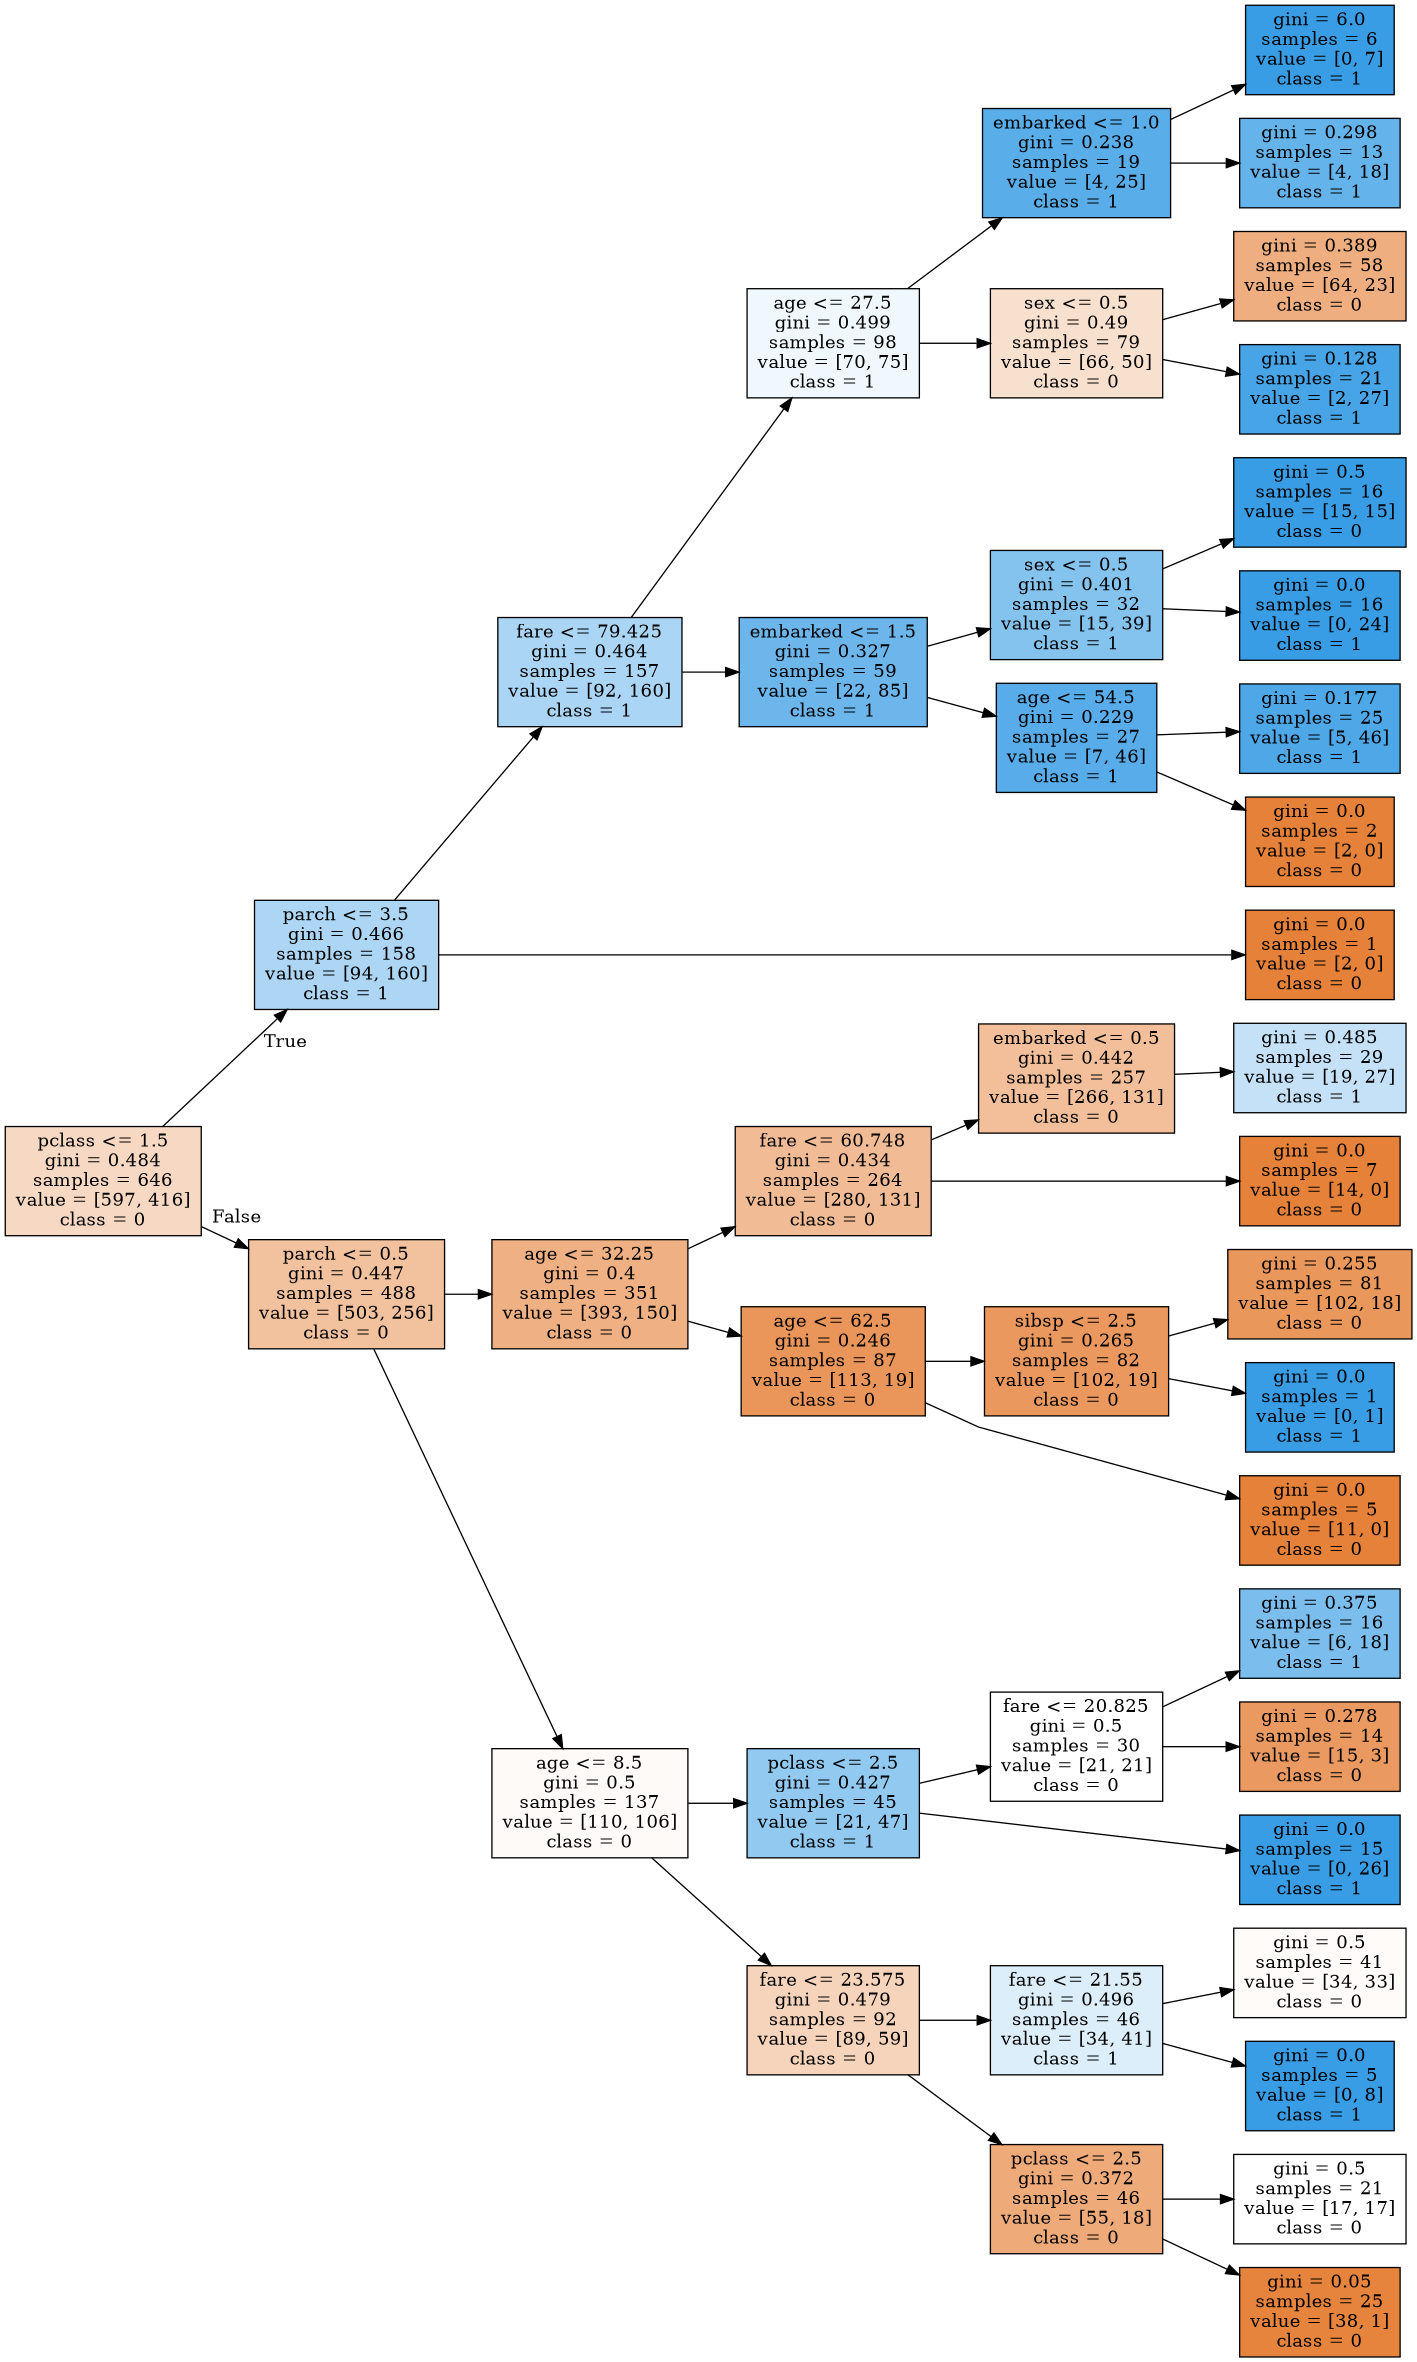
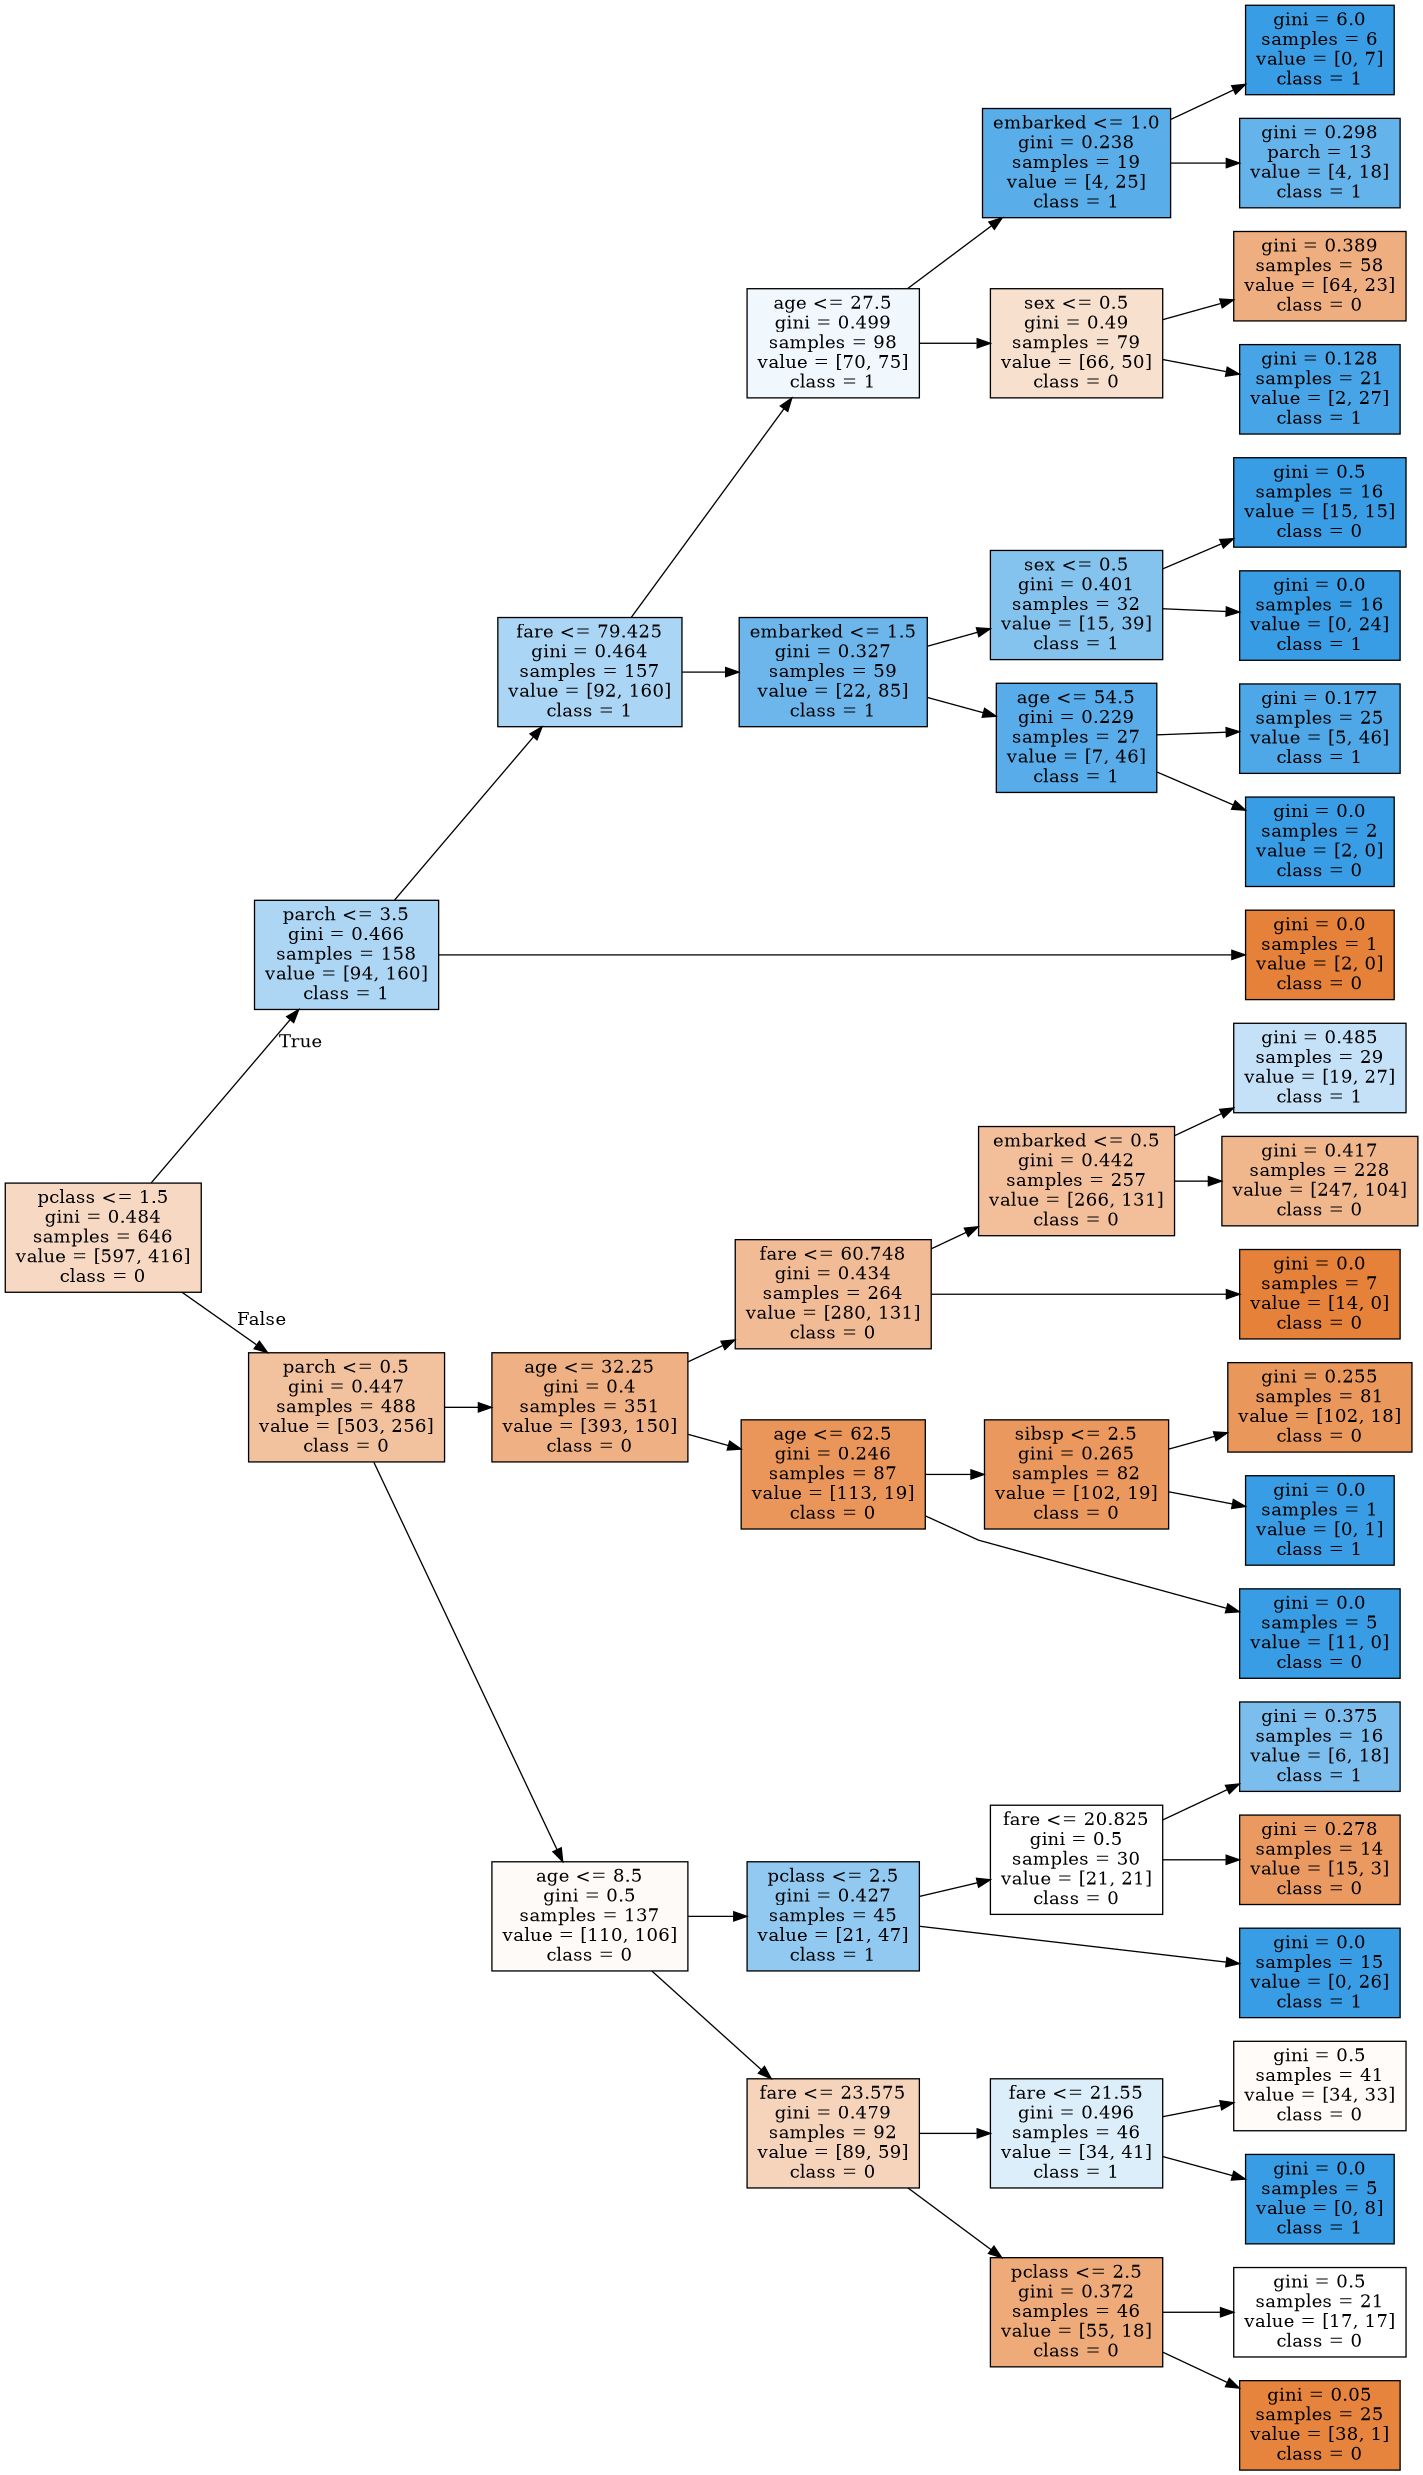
  digraph {
    rankdir=LR
    ranksep=equally
    splines=polyline
    node [color=black fillcolor="#399de5ff" shape=box style=filled]
    n1 [fillcolor="#e581394d" label="pclass <= 1.5\ngini = 0.484\nsamples = 646\nvalue = [597, 416]\nclass = 0"]
    n2 [fillcolor="#399de569" label="parch <= 3.5\ngini = 0.466\nsamples = 158\nvalue = [94, 160]\nclass = 1"]
    n3 [fillcolor="#e581397d" label="parch <= 0.5\ngini = 0.447\nsamples = 488\nvalue = [503, 256]\nclass = 0"]
    n4 [fillcolor="#399de56c" label="fare <= 79.425\ngini = 0.464\nsamples = 157\nvalue = [92, 160]\nclass = 1"]
    n5 [fillcolor="#e581399e" label="age <= 32.25\ngini = 0.4\nsamples = 351\nvalue = [393, 150]\nclass = 0"]
    n6 [fillcolor="#e5813909" label="age <= 8.5\ngini = 0.5\nsamples = 137\nvalue = [110, 106]\nclass = 0"]
    n7 [fillcolor="#399de511" label="age <= 27.5\ngini = 0.499\nsamples = 98\nvalue = [70, 75]\nclass = 1"]
    n8 [fillcolor="#399de5bd" label="embarked <= 1.5\ngini = 0.327\nsamples = 59\nvalue = [22, 85]\nclass = 1"]
    n9 [fillcolor="#e5813988" label="fare <= 60.748\ngini = 0.434\nsamples = 264\nvalue = [280, 131]\nclass = 0"]
    n10 [fillcolor="#e58139d4" label="age <= 62.5\ngini = 0.246\nsamples = 87\nvalue = [113, 19]\nclass = 0"]
    n11 [fillcolor="#399de58d" label="pclass <= 2.5\ngini = 0.427\nsamples = 45\nvalue = [21, 47]\nclass = 1"]
    n12 [fillcolor="#e5813956" label="fare <= 23.575\ngini = 0.479\nsamples = 92\nvalue = [89, 59]\nclass = 0"]
    n13 [fillcolor="#399de5d6" label="embarked <= 1.0\ngini = 0.238\nsamples = 19\nvalue = [4, 25]\nclass = 1"]
    n14 [fillcolor="#e581393e" label="sex <= 0.5\ngini = 0.49\nsamples = 79\nvalue = [66, 50]\nclass = 0"]
    n15 [fillcolor="#399de59d" label="sex <= 0.5\ngini = 0.401\nsamples = 32\nvalue = [15, 39]\nclass = 1"]
    n16 [fillcolor="#399de5d8" label="age <= 54.5\ngini = 0.229\nsamples = 27\nvalue = [7, 46]\nclass = 1"]
    n17 [fillcolor="#e5813981" label="embarked <= 0.5\ngini = 0.442\nsamples = 257\nvalue = [266, 131]\nclass = 0"]
    n18 [fillcolor="#e58139d0" label="sibsp <= 2.5\ngini = 0.265\nsamples = 82\nvalue = [102, 19]\nclass = 0"]
    n19 [fillcolor="#e5813900" label="fare <= 20.825\ngini = 0.5\nsamples = 30\nvalue = [21, 21]\nclass = 0"]
    n20 [fillcolor="#399de52c" label="fare <= 21.55\ngini = 0.496\nsamples = 46\nvalue = [34, 41]\nclass = 1"]
    n21 [fillcolor="#e58139ac" label="pclass <= 2.5\ngini = 0.372\nsamples = 46\nvalue = [55, 18]\nclass = 0"]
    n22 [label="gini = 6.0\nsamples = 6\nvalue = [0, 7]\nclass = 1"]
-   n23 [fillcolor="#399de5c6" label="gini = 0.298\nsamples = 13\nvalue = [4, 18]\nclass = 1"]
+   n23 [fillcolor="#399de5c6" label="gini = 0.298\nparch = 13\nvalue = [4, 18]\nclass = 1"]
    n24 [fillcolor="#e58139a3" label="gini = 0.389\nsamples = 58\nvalue = [64, 23]\nclass = 0"]
    n25 [fillcolor="#399de5ec" label="gini = 0.128\nsamples = 21\nvalue = [2, 27]\nclass = 1"]
    n26 [label="gini = 0.5\nsamples = 16\nvalue = [15, 15]\nclass = 0"]
    n27 [label="gini = 0.0\nsamples = 16\nvalue = [0, 24]\nclass = 1"]
    n28 [fillcolor="#399de5e3" label="gini = 0.177\nsamples = 25\nvalue = [5, 46]\nclass = 1"]
-   n29 [fillcolor="#e58139ff" label="gini = 0.0\nsamples = 2\nvalue = [2, 0]\nclass = 0"]
+   n29 [label="gini = 0.0\nsamples = 2\nvalue = [2, 0]\nclass = 0"]
    n30 [fillcolor="#e58139ff" label="gini = 0.0\nsamples = 1\nvalue = [2, 0]\nclass = 0"]
    n31 [fillcolor="#399de54c" label="gini = 0.485\nsamples = 29\nvalue = [19, 27]\nclass = 1"]
+   n32 [fillcolor="#e5813994" label="gini = 0.417\nsamples = 228\nvalue = [247, 104]\nclass = 0"]
    n33 [fillcolor="#e58139ff" label="gini = 0.0\nsamples = 7\nvalue = [14, 0]\nclass = 0"]
    n34 [fillcolor="#e58139d2" label="gini = 0.255\nsamples = 81\nvalue = [102, 18]\nclass = 0"]
    n35 [label="gini = 0.0\nsamples = 1\nvalue = [0, 1]\nclass = 1"]
-   n36 [fillcolor="#e58139ff" label="gini = 0.0\nsamples = 5\nvalue = [11, 0]\nclass = 0"]
+   n36 [label="gini = 0.0\nsamples = 5\nvalue = [11, 0]\nclass = 0"]
    n37 [label="gini = 0.0\nsamples = 15\nvalue = [0, 26]\nclass = 1"]
    n38 [fillcolor="#399de5aa" label="gini = 0.375\nsamples = 16\nvalue = [6, 18]\nclass = 1"]
    n39 [fillcolor="#e58139cc" label="gini = 0.278\nsamples = 14\nvalue = [15, 3]\nclass = 0"]
    n40 [fillcolor="#e5813908" label="gini = 0.5\nsamples = 41\nvalue = [34, 33]\nclass = 0"]
    n41 [label="gini = 0.0\nsamples = 5\nvalue = [0, 8]\nclass = 1"]
    n42 [fillcolor="#e5813900" label="gini = 0.5\nsamples = 21\nvalue = [17, 17]\nclass = 0"]
    n43 [fillcolor="#e58139f8" label="gini = 0.05\nsamples = 25\nvalue = [38, 1]\nclass = 0"]
    subgraph sub_1 {
      rank=same
      n1
    }
    subgraph sub_2 {
      rank=same
      n2
      n3
    }
    subgraph sub_3 {
      rank=same
      n4
      n5
      n6
    }
    subgraph sub_4 {
      rank=same
      n7
      n8
      n9
      n10
      n11
      n12
    }
    subgraph sub_5 {
      rank=same
      n13
      n14
      n15
      n16
      n17
      n18
      n19
      n20
      n21
    }
    subgraph sub_6 {
      rank=same
      n22
      n23
      n24
      n25
      n26
      n27
      n28
      n29
      n30
      n31
+     n32
      n33
      n34
      n35
      n36
      n37
      n38
      n39
      n40
      n41
      n42
      n43
    }
    n1 -> n2 [headlabel=True labelangle=45 labeldistance=2.5]
    n1 -> n3 [headlabel=False labelangle=-45 labeldistance=2.5]
    n2 -> n4
    n2 -> n30
    n3 -> n5
    n3 -> n6
    n4 -> n7
    n4 -> n8
    n5 -> n9
    n5 -> n10
    n6 -> n11
    n6 -> n12
    n7 -> n13
    n7 -> n14
    n8 -> n15
    n8 -> n16
    n9 -> n17
    n9 -> n33
    n10 -> n18
    n10 -> n36
    n11 -> n19
    n11 -> n37
    n12 -> n20
    n12 -> n21
    n13 -> n22
    n13 -> n23
    n14 -> n24
    n14 -> n25
    n15 -> n26
    n15 -> n27
    n16 -> n28
    n16 -> n29
    n17 -> n31
+   n17 -> n32
    n18 -> n34
    n18 -> n35
    n19 -> n38
    n19 -> n39
    n20 -> n40
    n20 -> n41
    n21 -> n42
    n21 -> n43
  }
